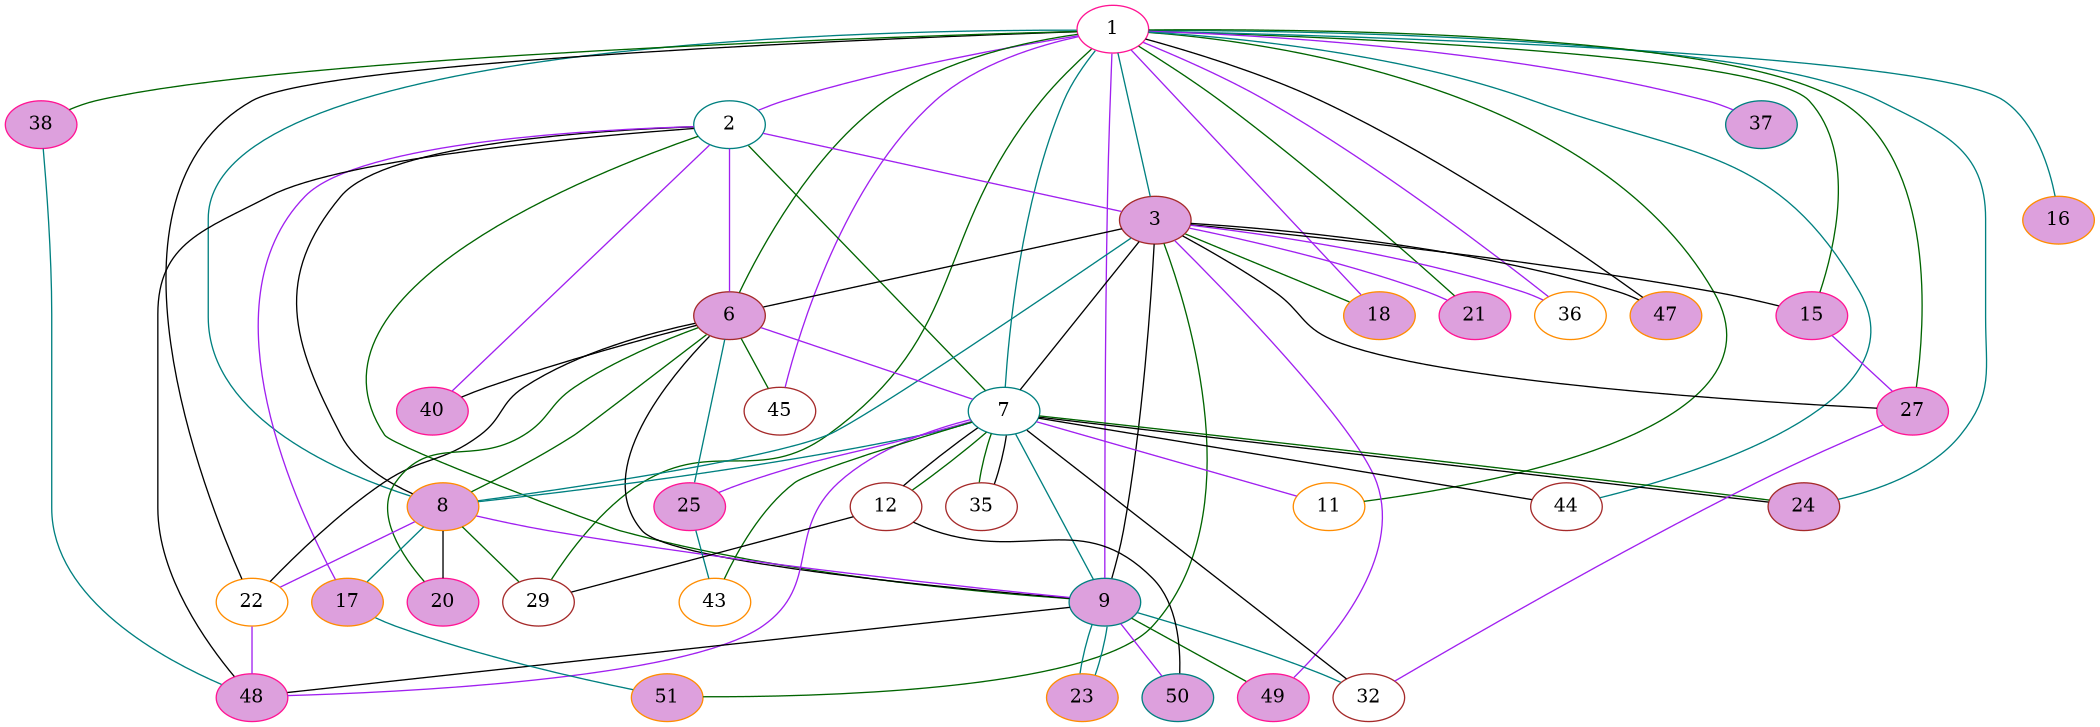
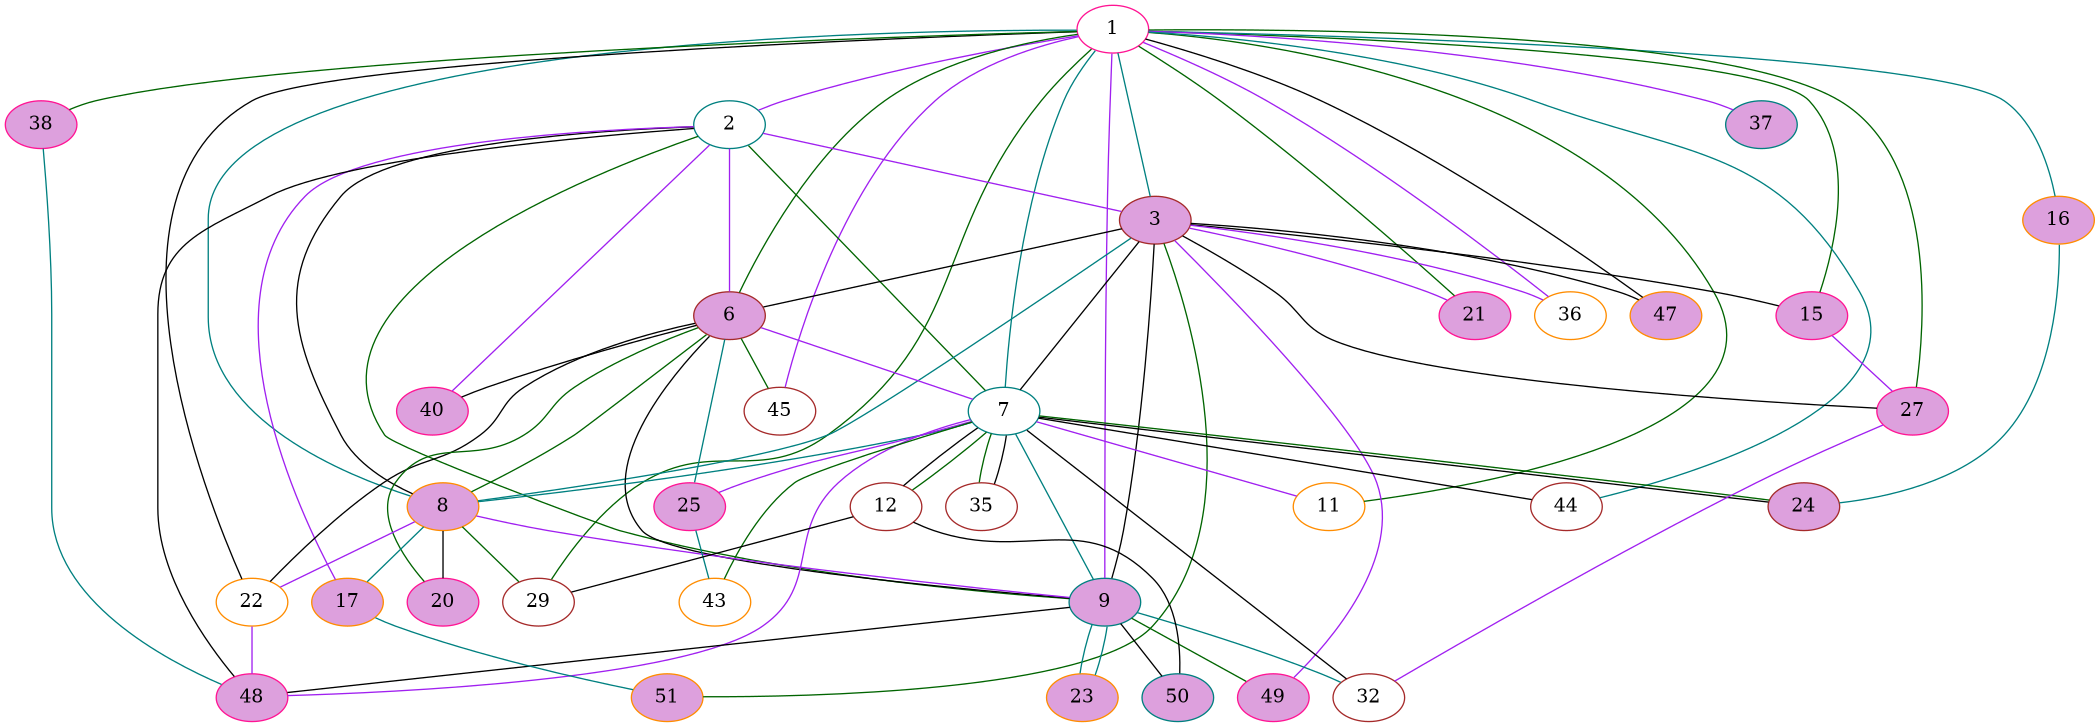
  graph {
    node [color=darkorange fillcolor=plum style=filled]
    edge [color=black]
    1 [color=deeppink fillcolor=white super="+5"]
    2 [color=teal fillcolor=white]
    3 [color=brown super="+41+26+4+14"]
    6 [color=brown super="+65+19"]
    7 [color=teal fillcolor=white super="+31+42+28"]
    8
    9 [color=teal]
    11 [fillcolor=white]
    15 [color=deeppink super="+61"]
    16
-   18
    21 [color=deeppink]
    22 [fillcolor=white super="+64"]
    24 [color=brown super="+57"]
    27 [color=deeppink super="+52+60"]
    29 [color=brown fillcolor=white super="+33"]
    36 [fillcolor=white]
    37 [color=teal]
    38 [color=deeppink]
    44 [color=brown fillcolor=white]
    45 [color=brown fillcolor=white]
    47
    40 [color=deeppink]
    17
    48 [color=deeppink super="+74+54"]
    49 [color=deeppink]
    51
    20 [color=deeppink]
    25 [color=deeppink]
    12 [color=brown fillcolor=white]
    32 [color=brown fillcolor=white]
    35 [color=brown fillcolor=white]
    43 [fillcolor=white]
    23
    50 [color=teal]
    1 -- 2 [color=purple weight=4]
    1 -- 3 [color=teal weight=9]
    1 -- 6 [color=darkgreen weight=5]
    1 -- 7 [color=teal weight=4]
    1 -- 8 [color=teal weight=3]
    1 -- 9 [color=purple weight=3]
    1 -- 11 [color=darkgreen]
    1 -- 15 [color=darkgreen]
    1 -- 16 [color=teal]
-   1 -- 18 [color=purple]
    1 -- 21 [color=darkgreen weight=2]
    1 -- 22
-   1 -- 24 [color=teal]
+   16 -- 24 [color=teal]
    1 -- 27 [color=darkgreen weight=3]
    1 -- 29 [color=darkgreen]
    1 -- 36 [color=purple]
    1 -- 37 [color=purple weight=2]
    1 -- 38 [color=darkgreen weight=2]
    1 -- 44 [color=teal]
    1 -- 45 [color=purple]
    1 -- 47
    2 -- 3 [color=purple weight=3]
    2 -- 6 [color=purple]
    2 -- 7 [color=darkgreen weight=2]
    2 -- 8
    2 -- 9 [color=darkgreen]
    2 -- 40 [color=purple]
    2 -- 17 [color=purple]
    2 -- 48
    3 -- 6 [weight=6]
    3 -- 7 [weight=5]
    3 -- 8 [color=teal weight=3]
    3 -- 9 [weight=3]
    3 -- 15 [weight=3]
-   3 -- 18 [color=darkgreen]
    3 -- 21 [color=purple]
    3 -- 27
    3 -- 36 [color=purple]
    3 -- 47
    3 -- 49 [color=purple]
    3 -- 51 [color=darkgreen]
    6 -- 7 [color=purple weight=2]
    6 -- 8 [color=darkgreen]
    6 -- 9
    6 -- 22
    6 -- 45 [color=darkgreen]
    6 -- 40
    6 -- 20 [color=darkgreen]
    6 -- 25 [color=teal]
    7 -- 8 [color=teal]
    7 -- 9 [color=teal]
    7 -- 11 [color=purple]
    7 -- 24
    7 -- 24 [color=darkgreen]
    7 -- 44
    7 -- 48 [color=purple]
    7 -- 25 [color=purple]
    7 -- 12
    7 -- 12 [color=darkgreen]
    7 -- 32
    7 -- 35 [color=darkgreen weight=2]
    7 -- 35
    7 -- 43 [color=darkgreen]
    8 -- 9 [color=purple]
    8 -- 22 [color=purple]
    8 -- 29 [color=darkgreen]
    8 -- 17 [color=teal]
    8 -- 20
    9 -- 48
    9 -- 49 [color=darkgreen]
    9 -- 32 [color=teal]
    9 -- 23 [color=teal]
    9 -- 23 [color=teal]
-   9 -- 50 [color=purple]
+   9 -- 50
    15 -- 27 [color=purple]
    22 -- 48 [color=purple]
    27 -- 32 [color=purple]
    38 -- 48 [color=teal]
    17 -- 51 [color=teal]
    25 -- 43 [color=teal]
    12 -- 29
    12 -- 50
  }
